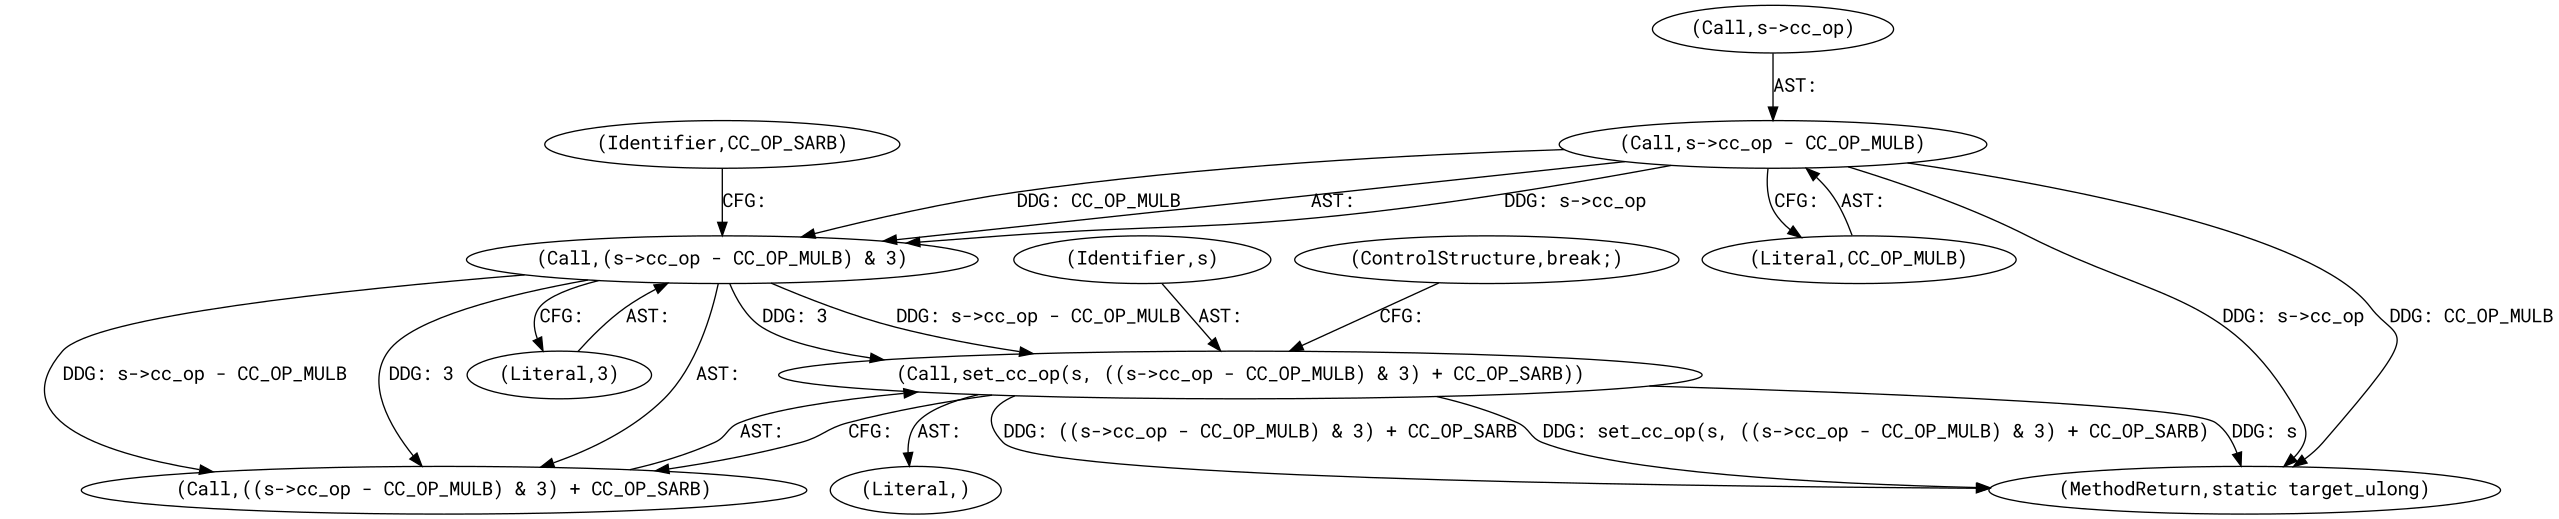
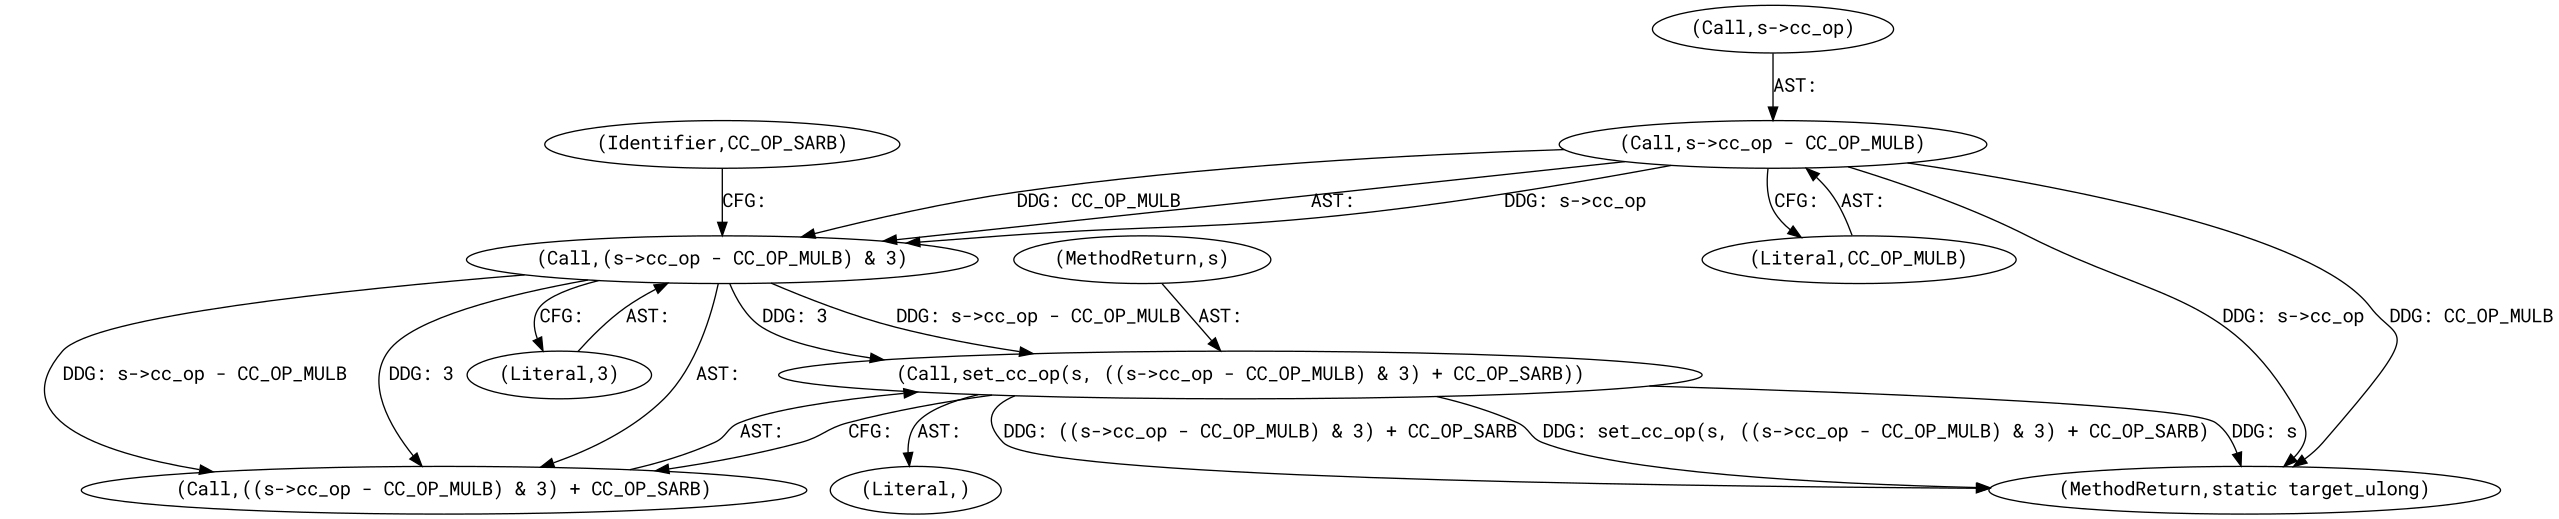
  digraph {
    fontname="Roboto Mono"
    node [fontname="Roboto Mono"]
    edge [fontname="Roboto Mono"]
    n1 [label="(Call,set_cc_op(s, ((s->cc_op - CC_OP_MULB) & 3) + CC_OP_SARB))"]
    n2 [label="(MethodReturn,static target_ulong)"]
    n3 [label="(Call,((s->cc_op - CC_OP_MULB) & 3) + CC_OP_SARB)"]
    n4 [label="(Literal,)"]
    n5 [label="(Call,(s->cc_op - CC_OP_MULB) & 3)"]
    n6 [label="(Literal,3)"]
    n7 [label="(Call,s->cc_op - CC_OP_MULB)"]
    n8 [label="(Literal,CC_OP_MULB)"]
-   n9 [label="(ControlStructure,break;)"]
    n10 [label="(Identifier,CC_OP_SARB)"]
    n11 [label="(Call,s->cc_op)"]
-   n12 [label="(Identifier,s)"]
+   n12 [label="(MethodReturn,s)"]
    n1 -> n2 [label="DDG: s"]
    n1 -> n2 [label="DDG: ((s->cc_op - CC_OP_MULB) & 3) + CC_OP_SARB"]
    n1 -> n2 [label="DDG: set_cc_op(s, ((s->cc_op - CC_OP_MULB) & 3) + CC_OP_SARB)"]
    n1 -> n3 [label="CFG: "]
    n1 -> n4 [label="AST: "]
    n3 -> n1 [label="AST: "]
    n5 -> n1 [label="DDG: s->cc_op - CC_OP_MULB"]
    n5 -> n1 [label="DDG: 3"]
    n5 -> n3 [label="AST: "]
    n5 -> n3 [label="DDG: s->cc_op - CC_OP_MULB"]
    n5 -> n3 [label="DDG: 3"]
    n5 -> n6 [label="CFG: "]
    n6 -> n5 [label="AST: "]
    n7 -> n2 [label="DDG: s->cc_op"]
    n7 -> n2 [label="DDG: CC_OP_MULB"]
    n7 -> n5 [label="AST: "]
    n7 -> n5 [label="DDG: s->cc_op"]
    n7 -> n5 [label="DDG: CC_OP_MULB"]
    n7 -> n8 [label="CFG: "]
    n8 -> n7 [label="AST: "]
-   n9 -> n1 [label="CFG: "]
    n10 -> n5 [label="CFG: "]
    n11 -> n7 [label="AST: "]
    n12 -> n1 [label="AST: "]
  }
